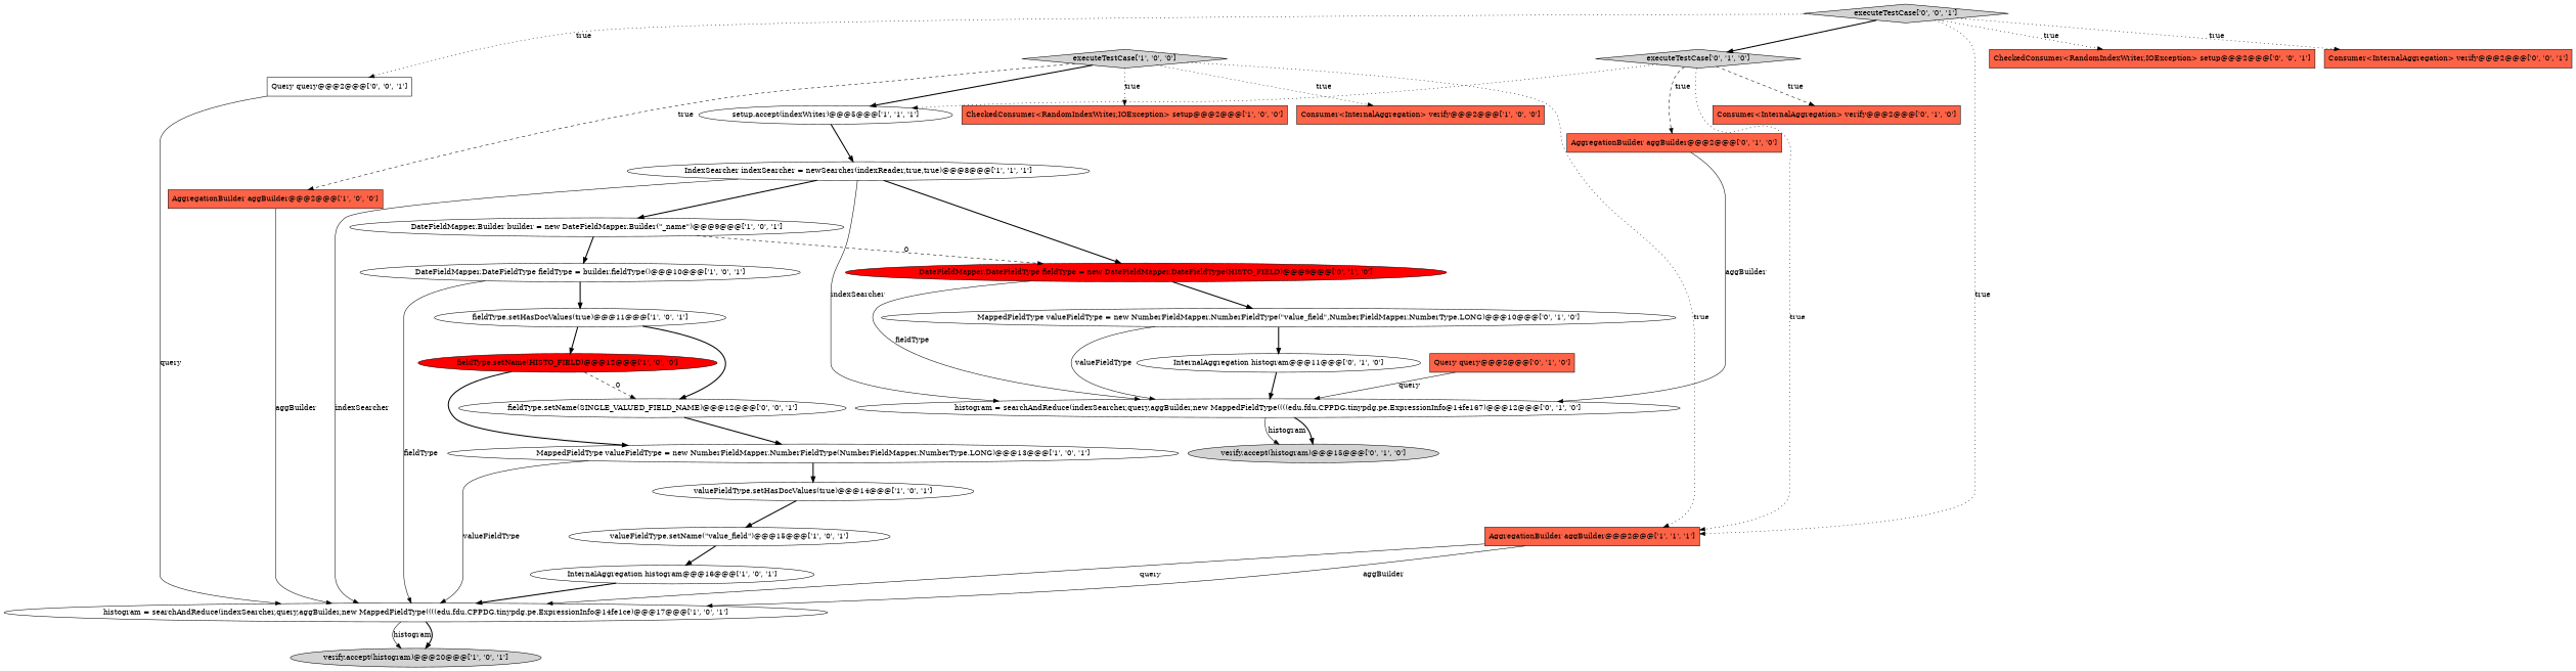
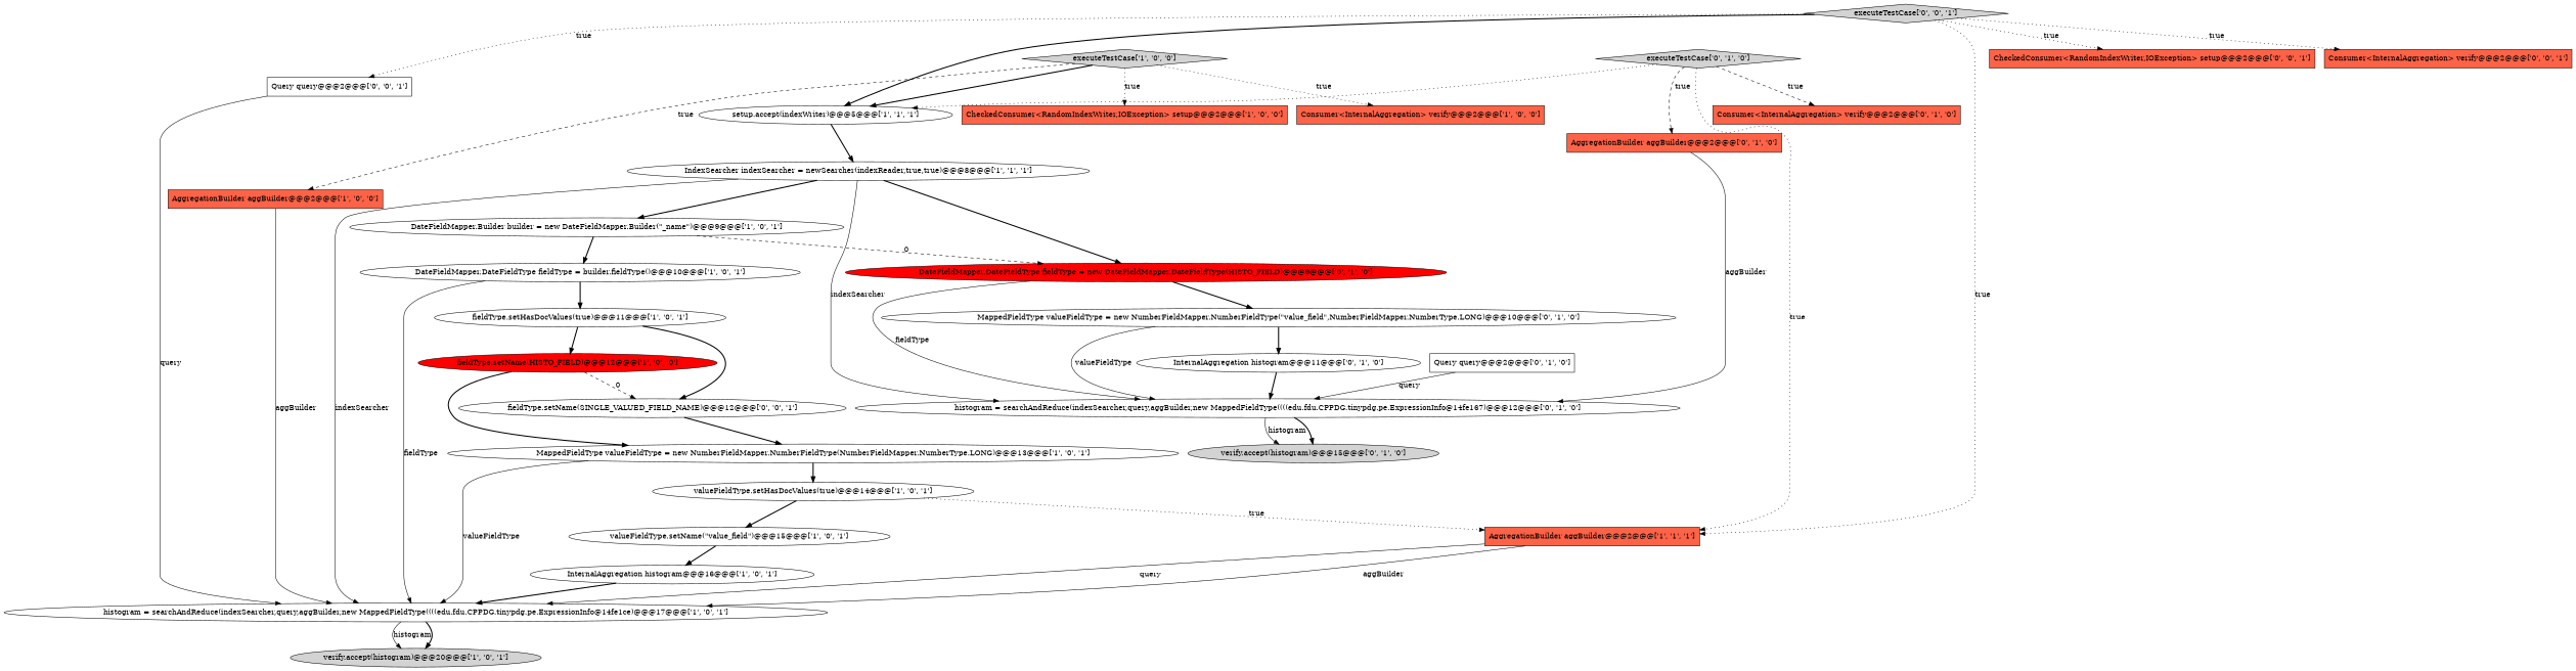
  digraph {
    node [fillcolor=white shape=ellipse style=filled]
    edge [style=bold]
    n1 [label="DateFieldMapper.DateFieldType fieldType = builder.fieldType()@@@10@@@['1', '0', '1']"]
    n2 [label="fieldType.setHasDocValues(true)@@@11@@@['1', '0', '1']"]
    n3 [label="histogram = searchAndReduce(indexSearcher,query,aggBuilder,new MappedFieldType((((edu.fdu.CPPDG.tinypdg.pe.ExpressionInfo@14fe1ce)@@@17@@@['1', '0', '1']"]
    n4 [fillcolor=red label="fieldType.setName(HISTO_FIELD)@@@12@@@['1', '0', '0']"]
    n5 [label="fieldType.setName(SINGLE_VALUED_FIELD_NAME)@@@12@@@['0', '0', '1']"]
    n6 [fillcolor=lightgray label="verify.accept(histogram)@@@20@@@['1', '0', '1']"]
    n7 [label="DateFieldMapper.Builder builder = new DateFieldMapper.Builder(\"_name\")@@@9@@@['1', '0', '1']"]
    n8 [fillcolor=red label="DateFieldMapper.DateFieldType fieldType = new DateFieldMapper.DateFieldType(HISTO_FIELD)@@@9@@@['0', '1', '0']"]
    n9 [label="MappedFieldType valueFieldType = new NumberFieldMapper.NumberFieldType(\"value_field\",NumberFieldMapper.NumberType.LONG)@@@10@@@['0', '1', '0']"]
    n10 [label="histogram = searchAndReduce(indexSearcher,query,aggBuilder,new MappedFieldType((((edu.fdu.CPPDG.tinypdg.pe.ExpressionInfo@14fe167)@@@12@@@['0', '1', '0']"]
    n11 [fillcolor=tomato label="Consumer<InternalAggregation> verify@@@2@@@['1', '0', '0']" shape=box]
    n12 [fillcolor=lightgray label="verify.accept(histogram)@@@15@@@['0', '1', '0']"]
    n13 [label="InternalAggregation histogram@@@11@@@['0', '1', '0']"]
    n14 [fillcolor=lightgray label="executeTestCase['0', '0', '1']" shape=diamond]
    n15 [fillcolor=tomato label="CheckedConsumer<RandomIndexWriter,IOException> setup@@@2@@@['0', '0', '1']" shape=box]
    n16 [label="Query query@@@2@@@['0', '0', '1']" shape=box]
    n17 [fillcolor=tomato label="AggregationBuilder aggBuilder@@@2@@@['1', '1', '1']" shape=box]
    n18 [fillcolor=tomato label="Consumer<InternalAggregation> verify@@@2@@@['0', '0', '1']" shape=box]
    n19 [label="setup.accept(indexWriter)@@@5@@@['1', '1', '1']"]
    n20 [label="IndexSearcher indexSearcher = newSearcher(indexReader,true,true)@@@8@@@['1', '1', '1']"]
    n21 [fillcolor=lightgray label="executeTestCase['1', '0', '0']" shape=diamond]
    n22 [fillcolor=tomato label="AggregationBuilder aggBuilder@@@2@@@['1', '0', '0']" shape=box]
    n23 [fillcolor=tomato label="CheckedConsumer<RandomIndexWriter,IOException> setup@@@2@@@['1', '0', '0']" shape=box]
    n24 [label="valueFieldType.setName(\"value_field\")@@@15@@@['1', '0', '1']"]
    n25 [label="InternalAggregation histogram@@@16@@@['1', '0', '1']"]
    n26 [label="valueFieldType.setHasDocValues(true)@@@14@@@['1', '0', '1']"]
    n27 [label="MappedFieldType valueFieldType = new NumberFieldMapper.NumberFieldType(NumberFieldMapper.NumberType.LONG)@@@13@@@['1', '0', '1']"]
    n28 [fillcolor=tomato label="AggregationBuilder aggBuilder@@@2@@@['0', '1', '0']" shape=box]
    n29 [fillcolor=tomato label="Consumer<InternalAggregation> verify@@@2@@@['0', '1', '0']" shape=box]
    n30 [fillcolor=lightgray label="executeTestCase['0', '1', '0']" shape=diamond]
-   n31 [fillcolor=tomato label="Query query@@@2@@@['0', '1', '0']" shape=box]
+   n31 [label="Query query@@@2@@@['0', '1', '0']" shape=box]
    n1 -> n2
    n1 -> n3 [label=fieldType style=solid]
    n2 -> n4
    n2 -> n5
    n3 -> n6 [label=histogram style=solid]
    n3 -> n6
    n4 -> n5 [label=0 style=dashed]
    n4 -> n27
    n5 -> n27
    n7 -> n1
    n7 -> n8 [label=0 style=dashed]
    n8 -> n9
    n8 -> n10 [label=fieldType style=solid]
    n9 -> n10 [label=valueFieldType style=solid]
    n9 -> n13
    n10 -> n12 [label=histogram style=solid]
    n10 -> n12
    n13 -> n10
    n14 -> n15 [label=true style=dotted]
    n14 -> n16 [label=true style=dotted]
    n14 -> n17 [label=true style=dotted]
    n14 -> n18 [label=true style=dotted]
-   n14 -> n30
+   n14 -> n19
    n16 -> n3 [label=query style=solid]
    n17 -> n3 [label=query style=solid]
    n17 -> n3 [label=aggBuilder style=solid]
    n19 -> n20
    n20 -> n3 [label=indexSearcher style=solid]
    n20 -> n7
    n20 -> n8
    n20 -> n10 [label=indexSearcher style=solid]
    n21 -> n11 [label=true style=dotted]
-   n21 -> n17 [label=true style=dotted]
+   n26 -> n17 [label=true style=dotted]
    n21 -> n19
    n21 -> n22 [label=true style=dashed]
    n21 -> n23 [label=true style=dotted]
    n22 -> n3 [label=aggBuilder style=solid]
    n24 -> n25
    n25 -> n3
    n26 -> n24
    n27 -> n3 [label=valueFieldType style=solid]
    n27 -> n26
    n28 -> n10 [label=aggBuilder style=solid]
    n30 -> n17 [label=true style=dotted]
    n30 -> n19 [style=dotted]
    n30 -> n28 [label=true style=dashed]
    n30 -> n29 [label=true style=dashed]
    n31 -> n10 [label=query style=solid]
  }
